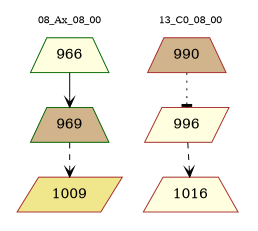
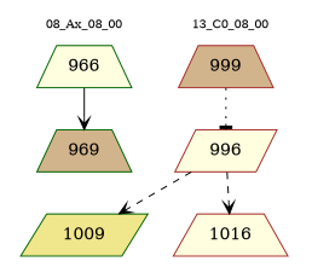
  digraph {
    fontname="DejaVu Serif"
    node [color=darkgreen fillcolor=lightyellow fontname="DejaVu Serif" shape=trapezium style=filled]
    edge [arrowhead=vee color=black fontname="DejaVu Serif" style=dashed]
    n1 [label=966]
    n2 [fillcolor=tan label=969]
-   n3 [color=brown fillcolor=khaki label=1009 shape=parallelogram]
-   n4 [color=brown fillcolor=tan label=990]
+   n3 [fillcolor=khaki label=1009 shape=parallelogram]
+   n4 [color=brown fillcolor=tan label=999]
    n5 [color=brown label=996 shape=parallelogram]
    n6 [color=brown label=1016]
    subgraph cluster_1 {
      color=white
      fontsize=10
      label="08_Ax_08_00"
      n1
      n2
      n3
    }
    subgraph cluster_2 {
      color=white
      fontsize=10
      label="13_C0_08_00"
      n4
      n5
      n6
    }
    n1 -> n2 [style=solid]
-   n2 -> n3
+   n5 -> n3
    n4 -> n5 [arrowhead=tee style=dotted]
    n5 -> n6
  }
